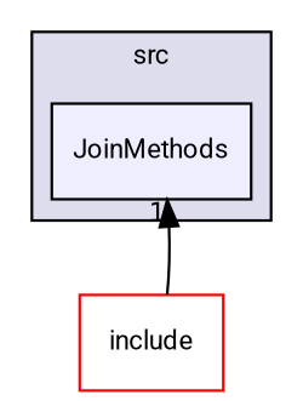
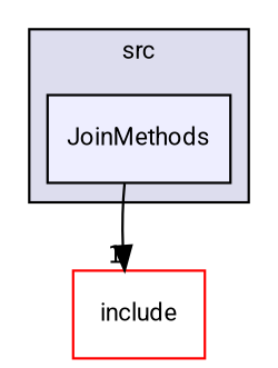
  digraph {
    compound=true
    fontname=Roboto
    node [fontname=Roboto fontsize=10 shape=box style=filled]
    n1 [fillcolor="#eeeeff" label=JoinMethods pencolor=black]
    n2 [color=red fillcolor=white label=include]
    subgraph cluster_1 {
      bgcolor="#ddddee"
      fontsize=10
      label=src
      pencolor=black
      n1
    }
-   n2 -> n1 [headlabel=1 labeldistance=1.5 labelfontname=Helvetica labelfontsize=10 fontname=Roboto]
+   n1 -> n2 [headlabel=1 labeldistance=1.5 labelfontname=Helvetica labelfontsize=10 fontname=Roboto]
  }
